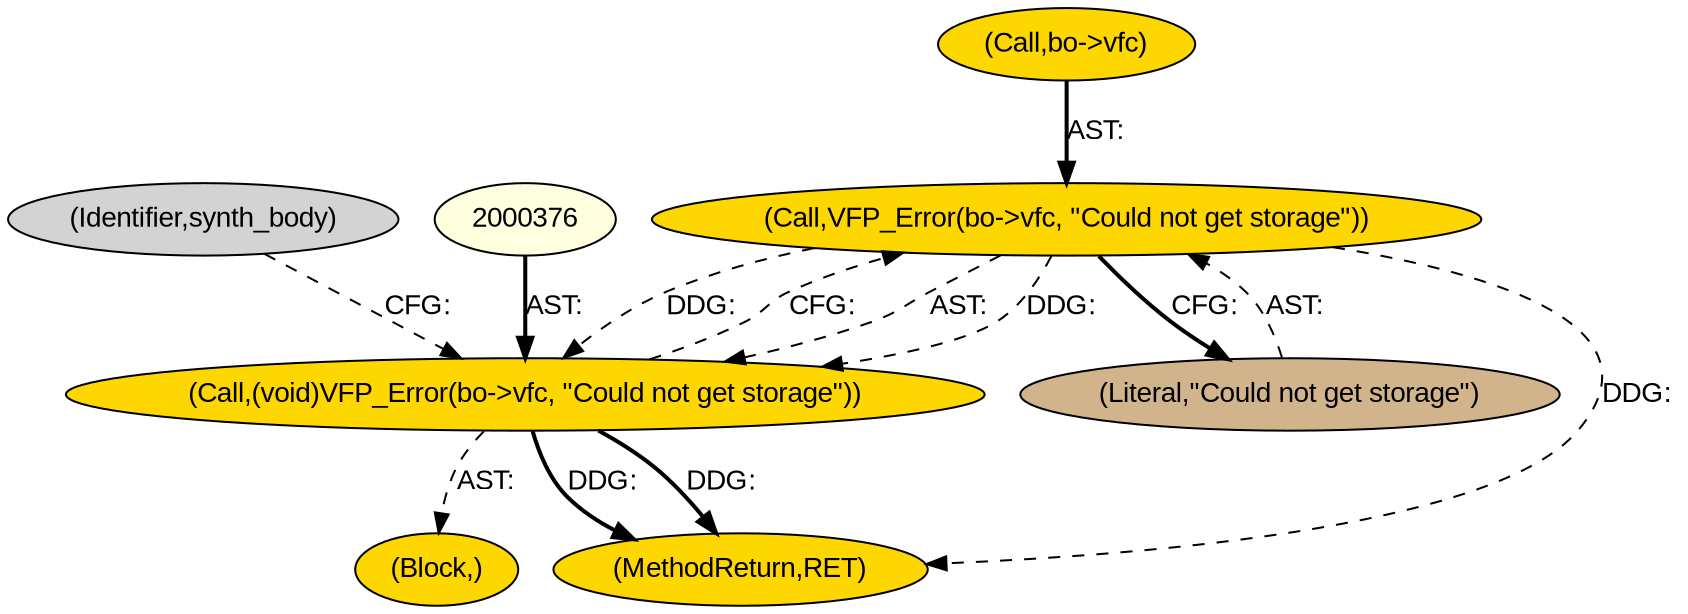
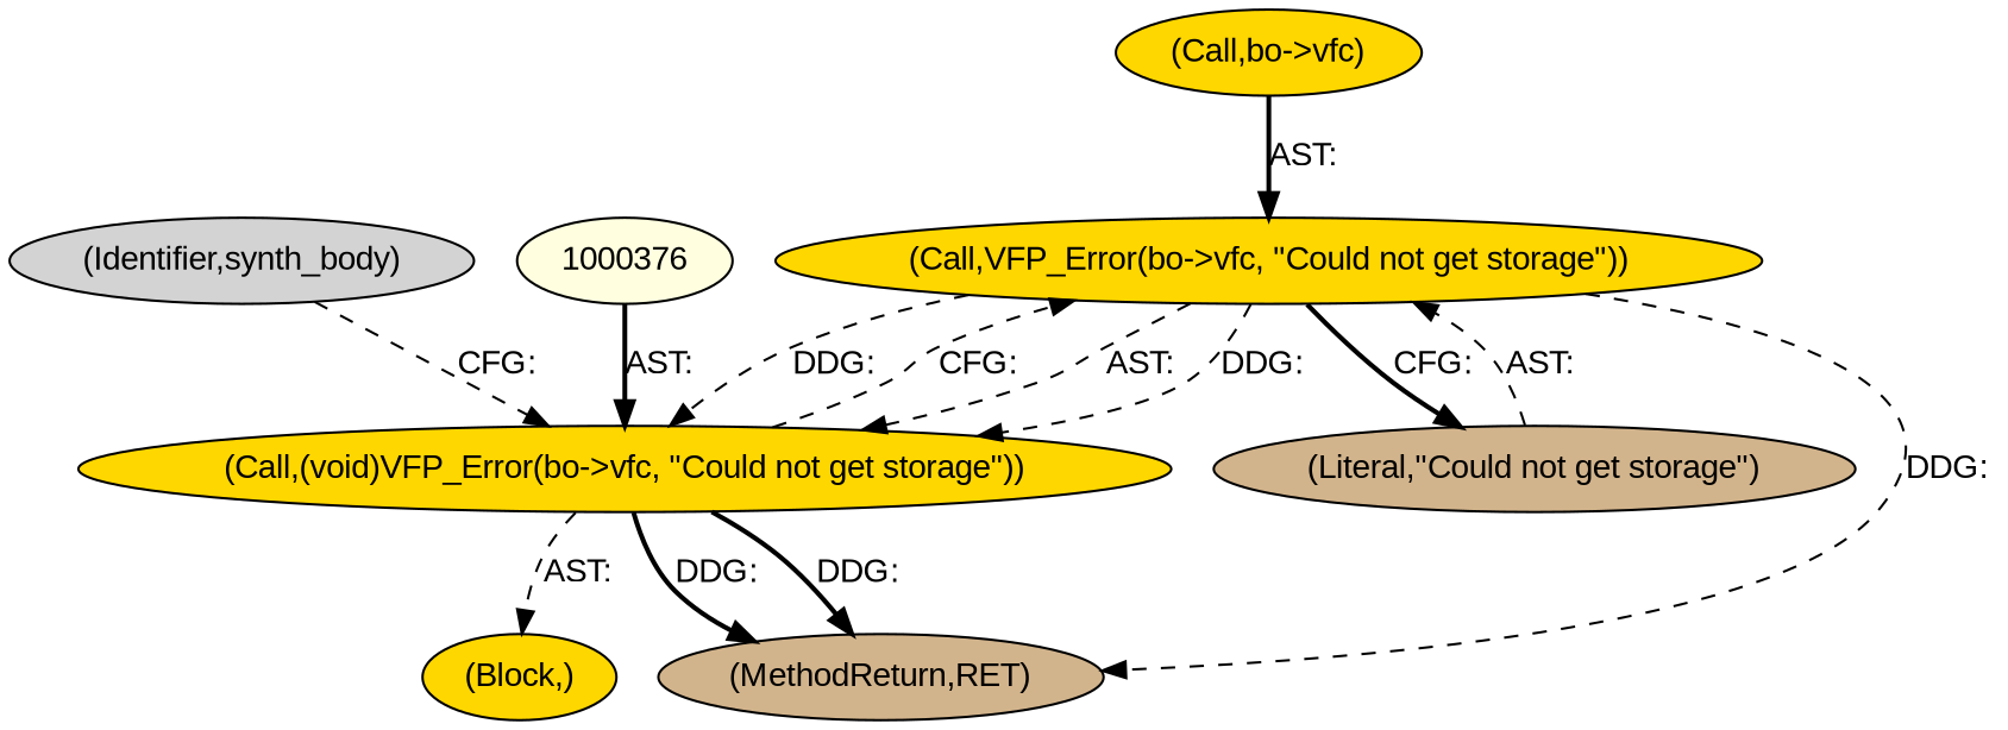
  digraph {
    fontname="Liberation Sans"
    node [fillcolor=gold fontname="Liberation Sans" style=filled]
    edge [fontname="Liberation Sans" style=dashed]
    n1 [label="(Call,VFP_Error(bo->vfc, \"Could not get storage\"))"]
    n2 [label="(Call,(void)VFP_Error(bo->vfc, \"Could not get storage\"))"]
    n3 [fillcolor=tan label="(Literal,\"Could not get storage\")"]
-   n4 [label="(MethodReturn,RET)"]
+   n4 [fillcolor=tan label="(MethodReturn,RET)"]
    n5 [label="(Block,)"]
    n6 [label="(Call,bo->vfc)"]
    n7 [fillcolor=lightgrey label="(Identifier,synth_body)"]
-   1000376 [fillcolor=lightyellow label=2000376]
+   1000376 [fillcolor=lightyellow]
    n1 -> n2 [label="AST: "]
    n1 -> n2 [label="DDG: "]
    n1 -> n2 [label="DDG: "]
    n1 -> n3 [label="CFG: " style=bold]
    n1 -> n4 [label="DDG: "]
    n2 -> n1 [label="CFG: "]
    n2 -> n4 [label="DDG: " style=bold]
    n2 -> n4 [label="DDG: " style=bold]
    n2 -> n5 [label="AST: "]
    n3 -> n1 [label="AST: "]
    n6 -> n1 [label="AST: " style=bold]
    n7 -> n2 [label="CFG: "]
    1000376 -> n2 [label="AST: " style=bold]
  }
